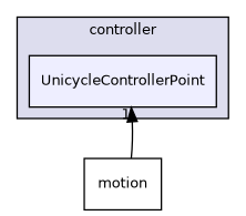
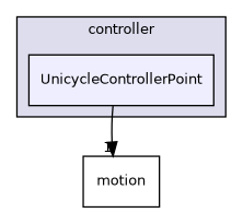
  digraph {
    compound=true
    node [fontname=Helvetica fontsize=10 shape=box]
    n1 [fillcolor="#eeeeff" label=UnicycleControllerPoint pencolor=black style=filled]
    n2 [label=motion]
    subgraph cluster_1 {
      bgcolor="#ddddee"
      fontname=Helvetica
      fontsize=10
      label=controller
      pencolor=black
      n1
    }
-   n2 -> n1 [headlabel=1 labeldistance=1.5 labelfontname=Helvetica labelfontsize=10]
+   n1 -> n2 [headlabel=1 labeldistance=1.5 labelfontname=Helvetica labelfontsize=10]
  }
